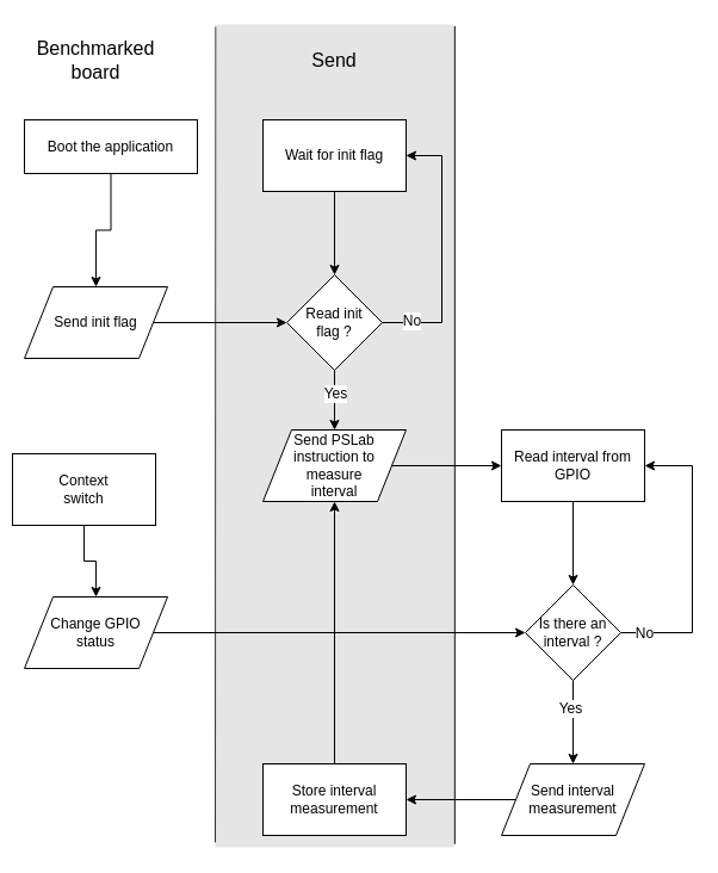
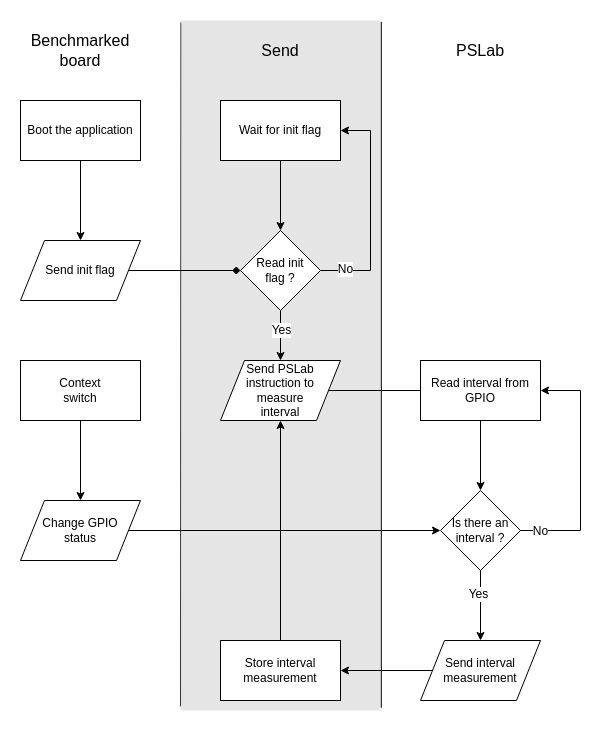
  <mxCell id="0" />
  <mxCell id="1" parent="0" />
  <mxCell id="2" value="" style="endArrow=none;html=1;fontSize=14;entryX=0.002;entryY=0.003;entryDx=0;entryDy=0;entryPerimeter=0;exitX=0;exitY=0.994;exitDx=0;exitDy=0;exitPerimeter=0;" parent="1" source="3" target="3" edge="1"><mxGeometry width="50" height="50" relative="1" as="geometry"><mxPoint x="180" y="353" as="sourcePoint" /><mxPoint x="150" y="-20" as="targetPoint" /></mxGeometry></mxCell>
  <mxCell id="3" value="" style="rounded=0;whiteSpace=wrap;html=1;fontSize=14;strokeColor=none;fillColor=#CCCCCC;opacity=50;" parent="1" vertex="1"><mxGeometry x="180" y="20" width="200" height="690" as="geometry" /></mxCell>
- <mxCell id="4" value="" style="edgeStyle=orthogonalEdgeStyle;rounded=0;orthogonalLoop=1;jettySize=auto;html=1;entryX=0;entryY=0.5;entryDx=0;entryDy=0;exitX=1;exitY=0.5;exitDx=0;exitDy=0;" parent="1" source="27" target="25" edge="1"><mxGeometry relative="1" as="geometry"><mxPoint x="140" y="130.143" as="sourcePoint" /></mxGeometry></mxCell>
- <mxCell id="5" value="" style="edgeStyle=orthogonalEdgeStyle;rounded=0;orthogonalLoop=1;jettySize=auto;html=1;exitX=1;exitY=0.5;exitDx=0;exitDy=0;" parent="1" source="29" target="7" edge="1"><mxGeometry relative="1" as="geometry"><mxPoint x="340" y="390" as="sourcePoint" /></mxGeometry></mxCell>
+ <mxCell id="4" value="" style="edgeStyle=orthogonalEdgeStyle;rounded=0;orthogonalLoop=1;jettySize=auto;html=1;entryX=0;entryY=0.5;entryDx=0;entryDy=0;exitX=1;exitY=0.5;exitDx=0;exitDy=0;endArrow=diamond;" parent="1" source="27" target="25" edge="1"><mxGeometry relative="1" as="geometry"><mxPoint x="140" y="130.143" as="sourcePoint" /></mxGeometry></mxCell>
+ <mxCell id="5" value="" style="edgeStyle=orthogonalEdgeStyle;rounded=0;orthogonalLoop=1;jettySize=auto;html=1;exitX=1;exitY=0.5;exitDx=0;exitDy=0;endArrow=none;" parent="1" source="29" target="7" edge="1"><mxGeometry relative="1" as="geometry"><mxPoint x="340" y="390" as="sourcePoint" /></mxGeometry></mxCell>
  <mxCell id="6" value="" style="edgeStyle=orthogonalEdgeStyle;rounded=0;orthogonalLoop=1;jettySize=auto;html=1;entryX=0.5;entryY=0;entryDx=0;entryDy=0;" parent="1" source="7" target="10" edge="1"><mxGeometry relative="1" as="geometry"><mxPoint x="480" y="500" as="targetPoint" /></mxGeometry></mxCell>
  <mxCell id="7" value="Read interval from GPIO" style="rounded=0;whiteSpace=wrap;html=1;" parent="1" vertex="1"><mxGeometry x="420" y="360" width="120" height="60" as="geometry" /></mxCell>
  <mxCell id="8" style="edgeStyle=orthogonalEdgeStyle;rounded=0;orthogonalLoop=1;jettySize=auto;html=1;exitX=1;exitY=0.5;exitDx=0;exitDy=0;entryX=1;entryY=0.5;entryDx=0;entryDy=0;" edge="1" parent="1" source="10" target="7"><mxGeometry relative="1" as="geometry"><Array as="points"><mxPoint x="580" y="530" /><mxPoint x="580" y="390" /></Array></mxGeometry></mxCell>
  <mxCell id="9" value="No" style="text;html=1;resizable=0;points=[];align=center;verticalAlign=middle;labelBackgroundColor=#ffffff;" vertex="1" connectable="0" parent="8"><mxGeometry x="-0.639" y="-2" relative="1" as="geometry"><mxPoint x="-23.5" y="-2" as="offset" /></mxGeometry></mxCell>
  <mxCell id="10" value="Is there an interval ?" style="rhombus;whiteSpace=wrap;html=1;" parent="1" vertex="1"><mxGeometry x="440" y="490" width="80" height="80" as="geometry" /></mxCell>
  <mxCell id="11" value="Store interval measurement" style="rounded=0;whiteSpace=wrap;html=1;" parent="1" vertex="1"><mxGeometry x="220" y="640" width="120" height="60" as="geometry" /></mxCell>
  <mxCell id="12" value="" style="endArrow=classic;html=1;exitX=0.5;exitY=1;exitDx=0;exitDy=0;entryX=0.5;entryY=0;entryDx=0;entryDy=0;" parent="1" source="10" target="31" edge="1"><mxGeometry width="50" height="50" relative="1" as="geometry"><mxPoint x="370" y="790" as="sourcePoint" /><mxPoint x="420" y="740" as="targetPoint" /></mxGeometry></mxCell>
  <mxCell id="13" value="Yes" style="text;html=1;resizable=0;points=[];align=center;verticalAlign=middle;labelBackgroundColor=#ffffff;" parent="12" vertex="1" connectable="0"><mxGeometry x="-0.34" y="-3" relative="1" as="geometry"><mxPoint as="offset" /></mxGeometry></mxCell>
  <mxCell id="14" value="" style="endArrow=classic;html=1;entryX=0.5;entryY=1;entryDx=0;entryDy=0;exitX=0.5;exitY=0;exitDx=0;exitDy=0;" parent="1" source="11" edge="1"><mxGeometry width="50" height="50" relative="1" as="geometry"><mxPoint x="170" y="510" as="sourcePoint" /><mxPoint x="280" y="420" as="targetPoint" /></mxGeometry></mxCell>
  <mxCell id="15" value="Benchmarked board" style="text;html=1;strokeColor=none;fillColor=none;align=center;verticalAlign=middle;whiteSpace=wrap;rounded=0;fontSize=16;" parent="1" vertex="1"><mxGeometry x="60" y="40" width="40" height="20" as="geometry" /></mxCell>
  <mxCell id="16" value="Send" style="text;html=1;strokeColor=none;fillColor=none;align=center;verticalAlign=middle;whiteSpace=wrap;rounded=0;fontSize=16;" parent="1" vertex="1"><mxGeometry x="260" y="40" width="40" height="20" as="geometry" /></mxCell>
+ <mxCell id="17" value="PSLab" style="text;html=1;strokeColor=none;fillColor=none;align=center;verticalAlign=middle;whiteSpace=wrap;rounded=0;fontSize=16;" parent="1" vertex="1"><mxGeometry x="460" y="40" width="40" height="20" as="geometry" /></mxCell>
  <mxCell id="18" value="" style="endArrow=none;html=1;fontSize=14;entryX=1.004;entryY=0.002;entryDx=0;entryDy=0;entryPerimeter=0;exitX=1.004;exitY=0.996;exitDx=0;exitDy=0;exitPerimeter=0;" parent="1" source="3" target="3" edge="1"><mxGeometry width="50" height="50" relative="1" as="geometry"><mxPoint x="379.529" y="347.353" as="sourcePoint" /><mxPoint x="380.706" y="-29.118" as="targetPoint" /></mxGeometry></mxCell>
  <mxCell id="19" value="" style="endArrow=classic;html=1;fontSize=14;exitX=1;exitY=0.5;exitDx=0;exitDy=0;entryX=0;entryY=0.5;entryDx=0;entryDy=0;" parent="1" source="28" target="10" edge="1"><mxGeometry width="50" height="50" relative="1" as="geometry"><mxPoint x="139.952" y="530.143" as="sourcePoint" /><mxPoint x="200" y="500" as="targetPoint" /></mxGeometry></mxCell>
  <mxCell id="20" value="Wait for init flag" style="rounded=0;whiteSpace=wrap;html=1;" vertex="1" parent="1"><mxGeometry x="220" y="100" width="120" height="60" as="geometry" /></mxCell>
  <mxCell id="21" style="edgeStyle=orthogonalEdgeStyle;rounded=0;orthogonalLoop=1;jettySize=auto;html=1;exitX=0.5;exitY=1;exitDx=0;exitDy=0;entryX=0.5;entryY=0;entryDx=0;entryDy=0;" edge="1" parent="1" source="25" target="29"><mxGeometry relative="1" as="geometry"><mxPoint x="280" y="360" as="targetPoint" /></mxGeometry></mxCell>
  <mxCell id="22" value="Yes" style="text;html=1;resizable=0;points=[];align=center;verticalAlign=middle;labelBackgroundColor=#ffffff;" vertex="1" connectable="0" parent="21"><mxGeometry x="-0.692" relative="1" as="geometry"><mxPoint y="11" as="offset" /></mxGeometry></mxCell>
  <mxCell id="23" style="edgeStyle=orthogonalEdgeStyle;rounded=0;orthogonalLoop=1;jettySize=auto;html=1;exitX=1;exitY=0.5;exitDx=0;exitDy=0;entryX=1;entryY=0.5;entryDx=0;entryDy=0;" edge="1" parent="1" source="25" target="20"><mxGeometry relative="1" as="geometry"><Array as="points"><mxPoint x="370" y="270" /><mxPoint x="370" y="130" /></Array></mxGeometry></mxCell>
  <mxCell id="24" value="No" style="text;html=1;resizable=0;points=[];align=center;verticalAlign=middle;labelBackgroundColor=#ffffff;" vertex="1" connectable="0" parent="23"><mxGeometry x="-0.82" y="-1" relative="1" as="geometry"><mxPoint x="4" y="-3" as="offset" /></mxGeometry></mxCell>
  <mxCell id="25" value="&lt;div&gt;Read init &lt;br&gt;&lt;/div&gt;&lt;div&gt;flag ?&lt;/div&gt;" style="rhombus;whiteSpace=wrap;html=1;" vertex="1" parent="1"><mxGeometry x="240" y="230" width="80" height="80" as="geometry" /></mxCell>
  <mxCell id="26" value="" style="edgeStyle=orthogonalEdgeStyle;rounded=0;orthogonalLoop=1;jettySize=auto;html=1;entryX=0.5;entryY=0;entryDx=0;entryDy=0;" edge="1" source="20" target="25" parent="1"><mxGeometry relative="1" as="geometry"><mxPoint x="280" y="100" as="targetPoint" /></mxGeometry></mxCell>
  <mxCell id="27" value="Send init flag" style="shape=parallelogram;perimeter=parallelogramPerimeter;whiteSpace=wrap;html=1;" vertex="1" parent="1"><mxGeometry x="20" y="240" width="120" height="60" as="geometry" /></mxCell>
  <mxCell id="28" value="&lt;div&gt;Change GPIO &lt;br&gt;&lt;/div&gt;&lt;div&gt;status&lt;/div&gt;" style="shape=parallelogram;perimeter=parallelogramPerimeter;whiteSpace=wrap;html=1;" vertex="1" parent="1"><mxGeometry x="20" y="500" width="120" height="60" as="geometry" /></mxCell>
  <mxCell id="29" value="&lt;div&gt;Send PSLab instruction to measure &lt;br&gt;&lt;/div&gt;&lt;div&gt;interval&lt;/div&gt;" style="shape=parallelogram;perimeter=parallelogramPerimeter;whiteSpace=wrap;html=1;" vertex="1" parent="1"><mxGeometry x="220" y="360" width="120" height="60" as="geometry" /></mxCell>
  <mxCell id="30" style="edgeStyle=orthogonalEdgeStyle;rounded=0;orthogonalLoop=1;jettySize=auto;html=1;exitX=0;exitY=0.5;exitDx=0;exitDy=0;" edge="1" parent="1" source="31" target="11"><mxGeometry relative="1" as="geometry" /></mxCell>
  <mxCell id="31" value="&lt;div&gt;Send interval&lt;/div&gt;&lt;div&gt;measurement&lt;br&gt;&lt;/div&gt;" style="shape=parallelogram;perimeter=parallelogramPerimeter;whiteSpace=wrap;html=1;" vertex="1" parent="1"><mxGeometry x="420" y="640" width="120" height="60" as="geometry" /></mxCell>
  <mxCell id="32" style="edgeStyle=orthogonalEdgeStyle;rounded=0;orthogonalLoop=1;jettySize=auto;html=1;exitX=0.5;exitY=1;exitDx=0;exitDy=0;entryX=0.5;entryY=0;entryDx=0;entryDy=0;" edge="1" parent="1" source="33" target="27"><mxGeometry relative="1" as="geometry" /></mxCell>
- <mxCell id="33" value="Boot the application" style="rounded=0;whiteSpace=wrap;html=1;" vertex="1" parent="1"><mxGeometry x="20" y="100" width="145" height="45" as="geometry" /></mxCell>
+ <mxCell id="33" value="Boot the application" style="rounded=0;whiteSpace=wrap;html=1;" vertex="1" parent="1"><mxGeometry x="20" y="100" width="120" height="60" as="geometry" /></mxCell>
  <mxCell id="34" style="edgeStyle=orthogonalEdgeStyle;rounded=0;orthogonalLoop=1;jettySize=auto;html=1;exitX=0.5;exitY=1;exitDx=0;exitDy=0;entryX=0.5;entryY=0;entryDx=0;entryDy=0;" edge="1" parent="1" source="35" target="28"><mxGeometry relative="1" as="geometry" /></mxCell>
- <mxCell id="35" value="&lt;div&gt;Context&lt;/div&gt;&lt;div&gt;switch&lt;br&gt;&lt;/div&gt;" style="rounded=0;whiteSpace=wrap;html=1;" vertex="1" parent="1"><mxGeometry x="10" y="380" width="120" height="60" as="geometry" /></mxCell>
+ <mxCell id="35" value="&lt;div&gt;Context&lt;/div&gt;&lt;div&gt;switch&lt;br&gt;&lt;/div&gt;" style="rounded=0;whiteSpace=wrap;html=1;" vertex="1" parent="1"><mxGeometry x="20" y="360" width="120" height="60" as="geometry" /></mxCell>
